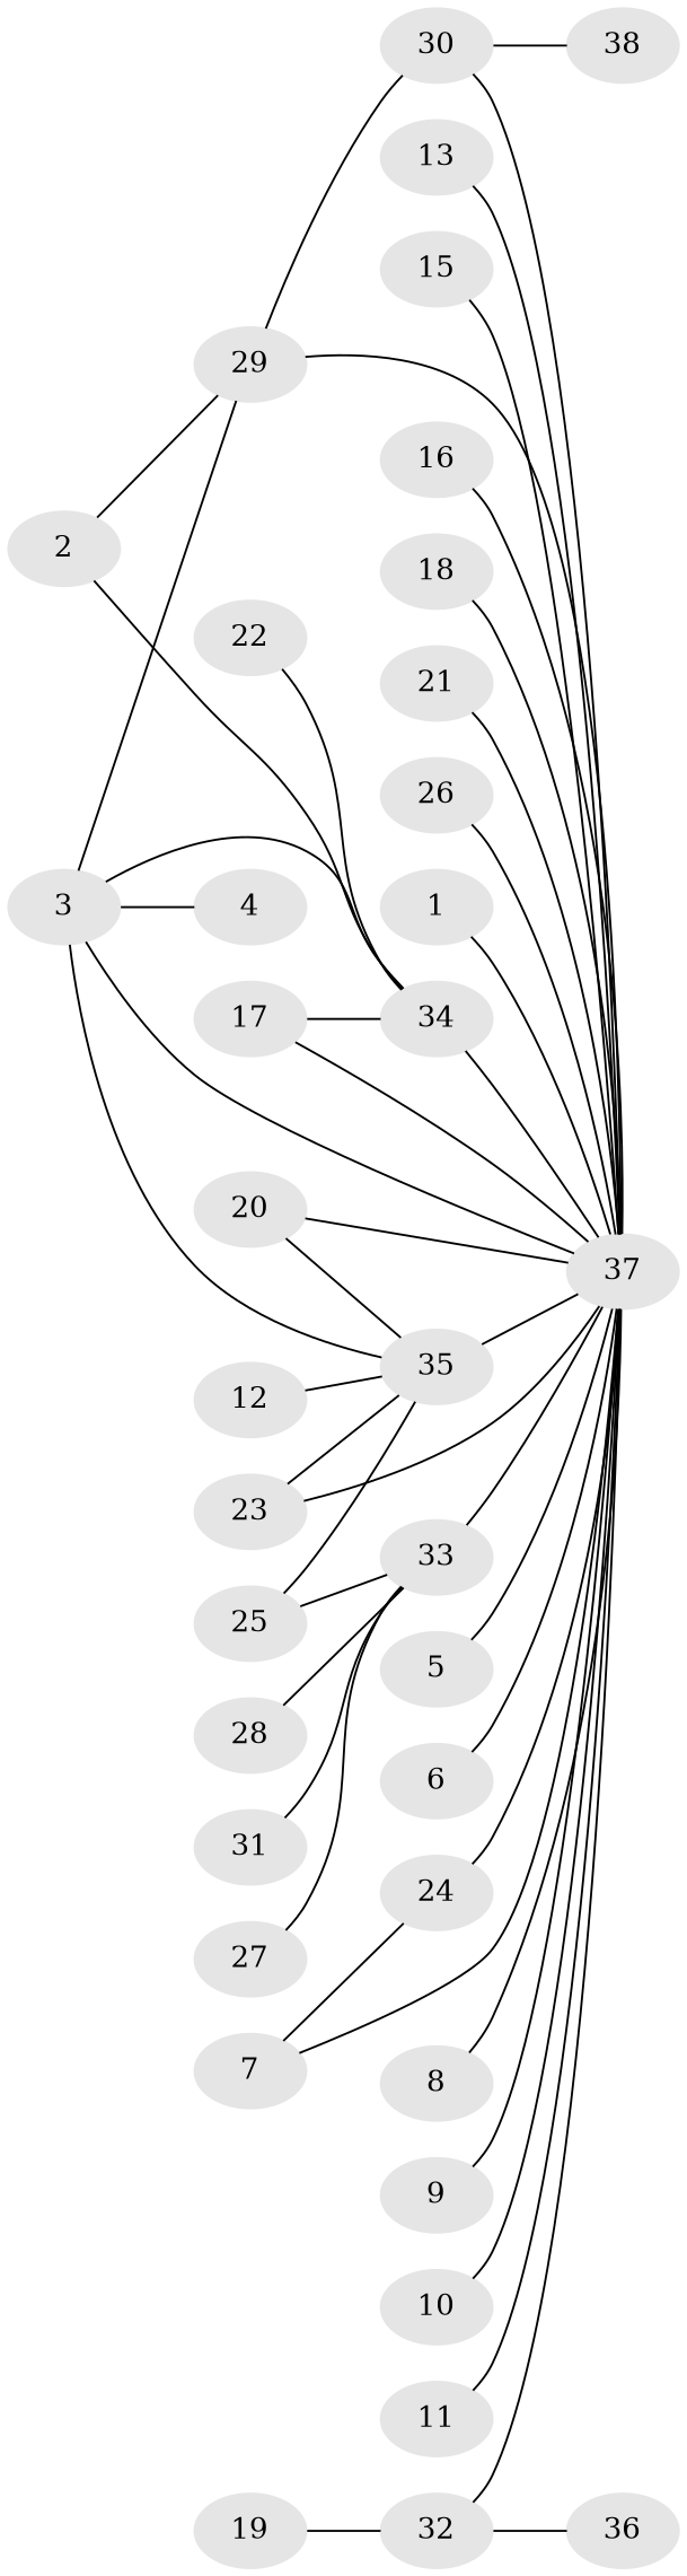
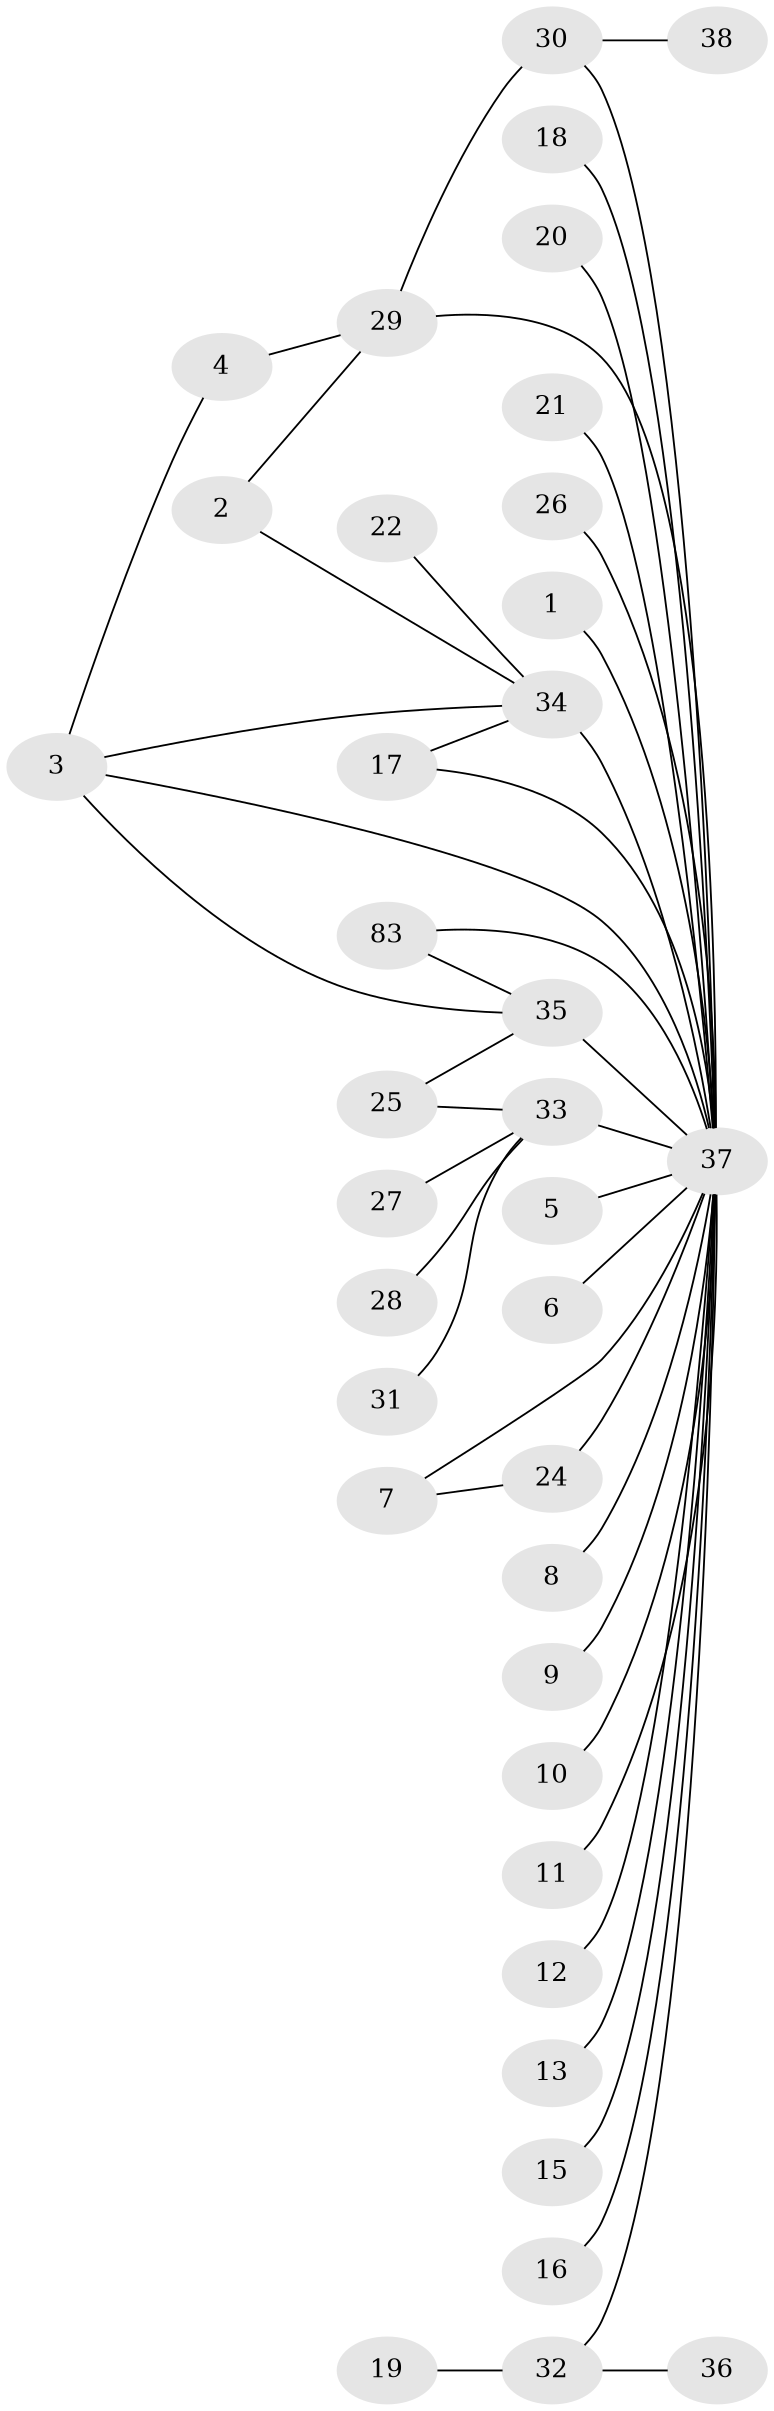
  graph {
    rankdir=LR
    node [color=gray90 style=filled]
    edge [weight=1.0]
    1
    37
    2
    29
    34
    30
    3
    4
    35
    5
    6
    7
    24
    8
    9
    10
    11
    12
    13
    33
    15
    16
    17
    18
    19
    32
    36
    20
    21
    22
-   23
+   23 [label=83]
    25
    26
    27
    28
    38
    31
    1 -- 37
    2 -- 29
    2 -- 34
    29 -- 37 [weight=2.0]
    29 -- 30 [weight=2.0]
    34 -- 37
    30 -- 37
    30 -- 38
    3 -- 37
-   3 -- 29
+   4 -- 29
    3 -- 34
    3 -- 4
    3 -- 35
    35 -- 37 [weight=2.0]
    5 -- 37
    6 -- 37
    7 -- 37
    7 -- 24
    24 -- 37
    8 -- 37
    9 -- 37
    10 -- 37
    11 -- 37 [weight=2.0]
-   12 -- 35
+   12 -- 37
    13 -- 37
    33 -- 37
    15 -- 37
    16 -- 37 [weight=2.0]
    17 -- 37 [weight=2.0]
    17 -- 34
    18 -- 37
    19 -- 32
    32 -- 37 [weight=2.0]
    32 -- 36
    20 -- 37
-   20 -- 35
    21 -- 37
    22 -- 34
    23 -- 37
    23 -- 35
    25 -- 35
    25 -- 33
    26 -- 37
    27 -- 33
    28 -- 33
    31 -- 33
  }
